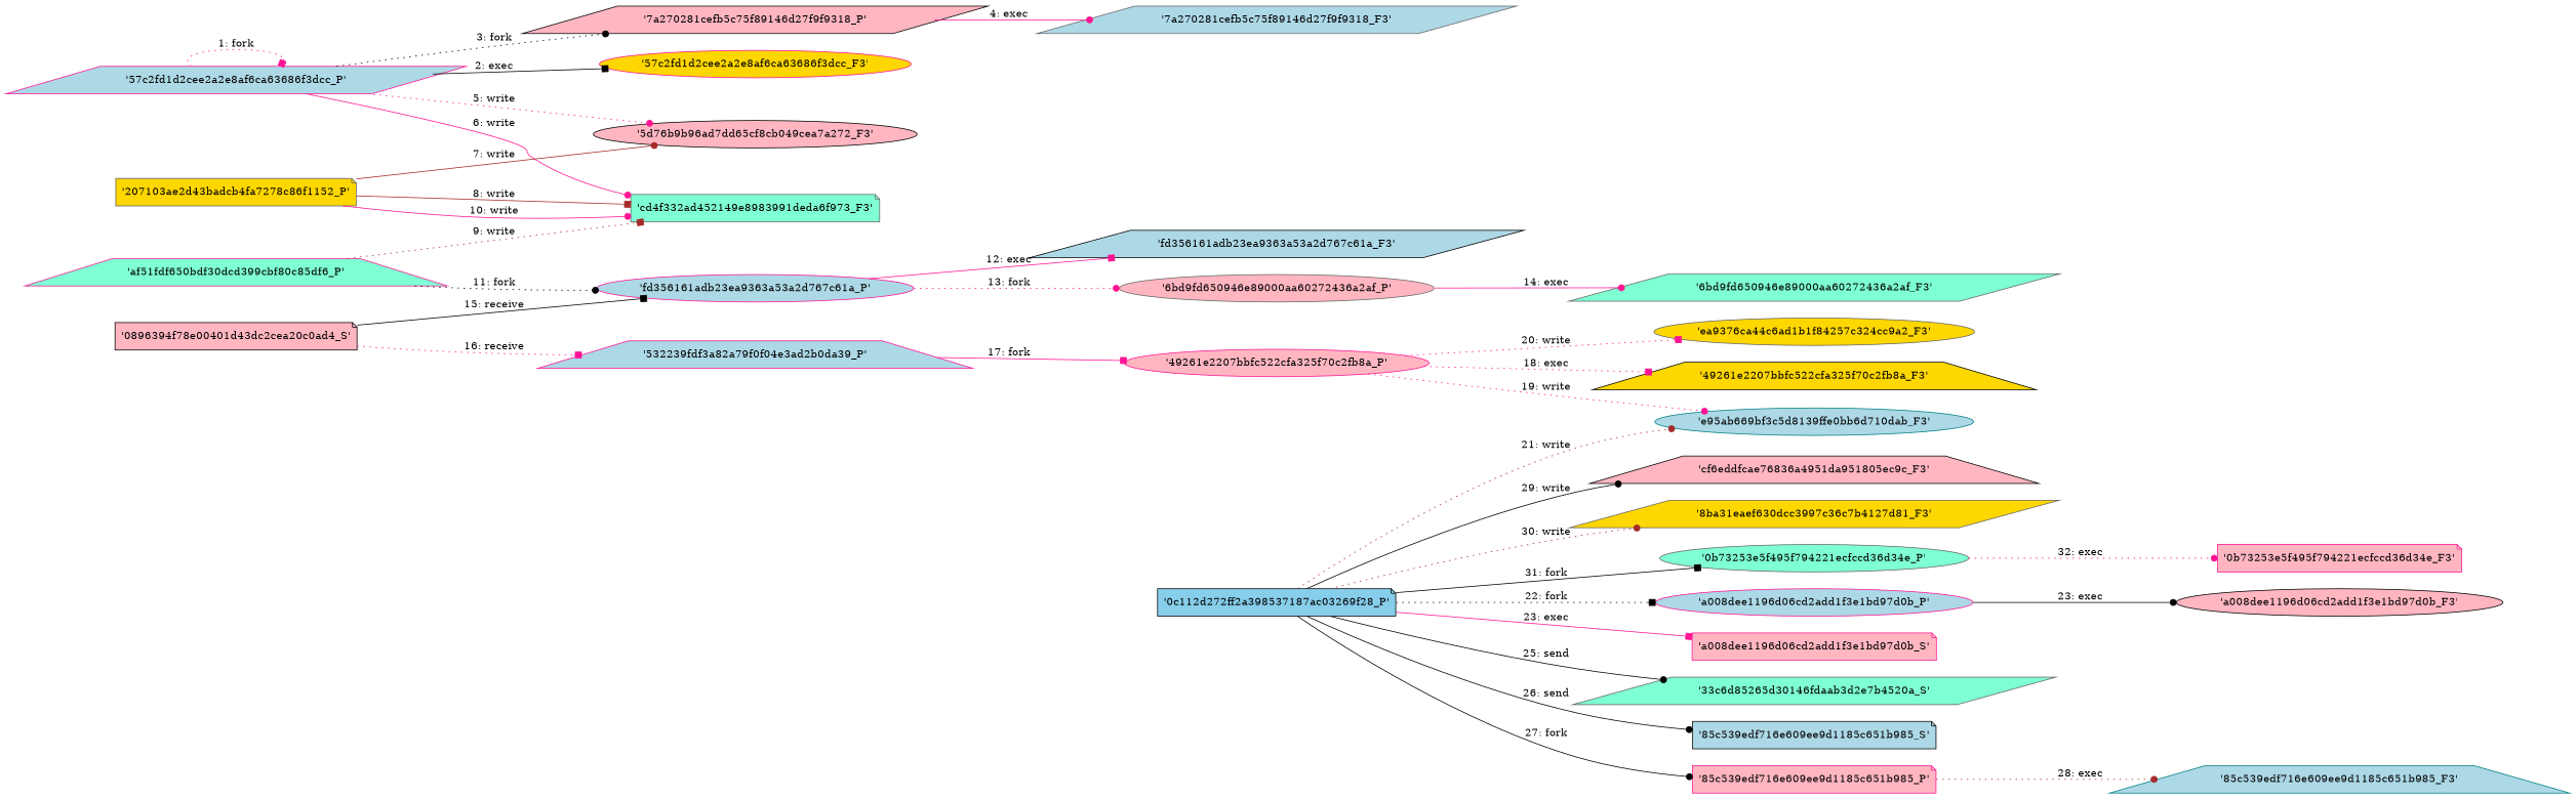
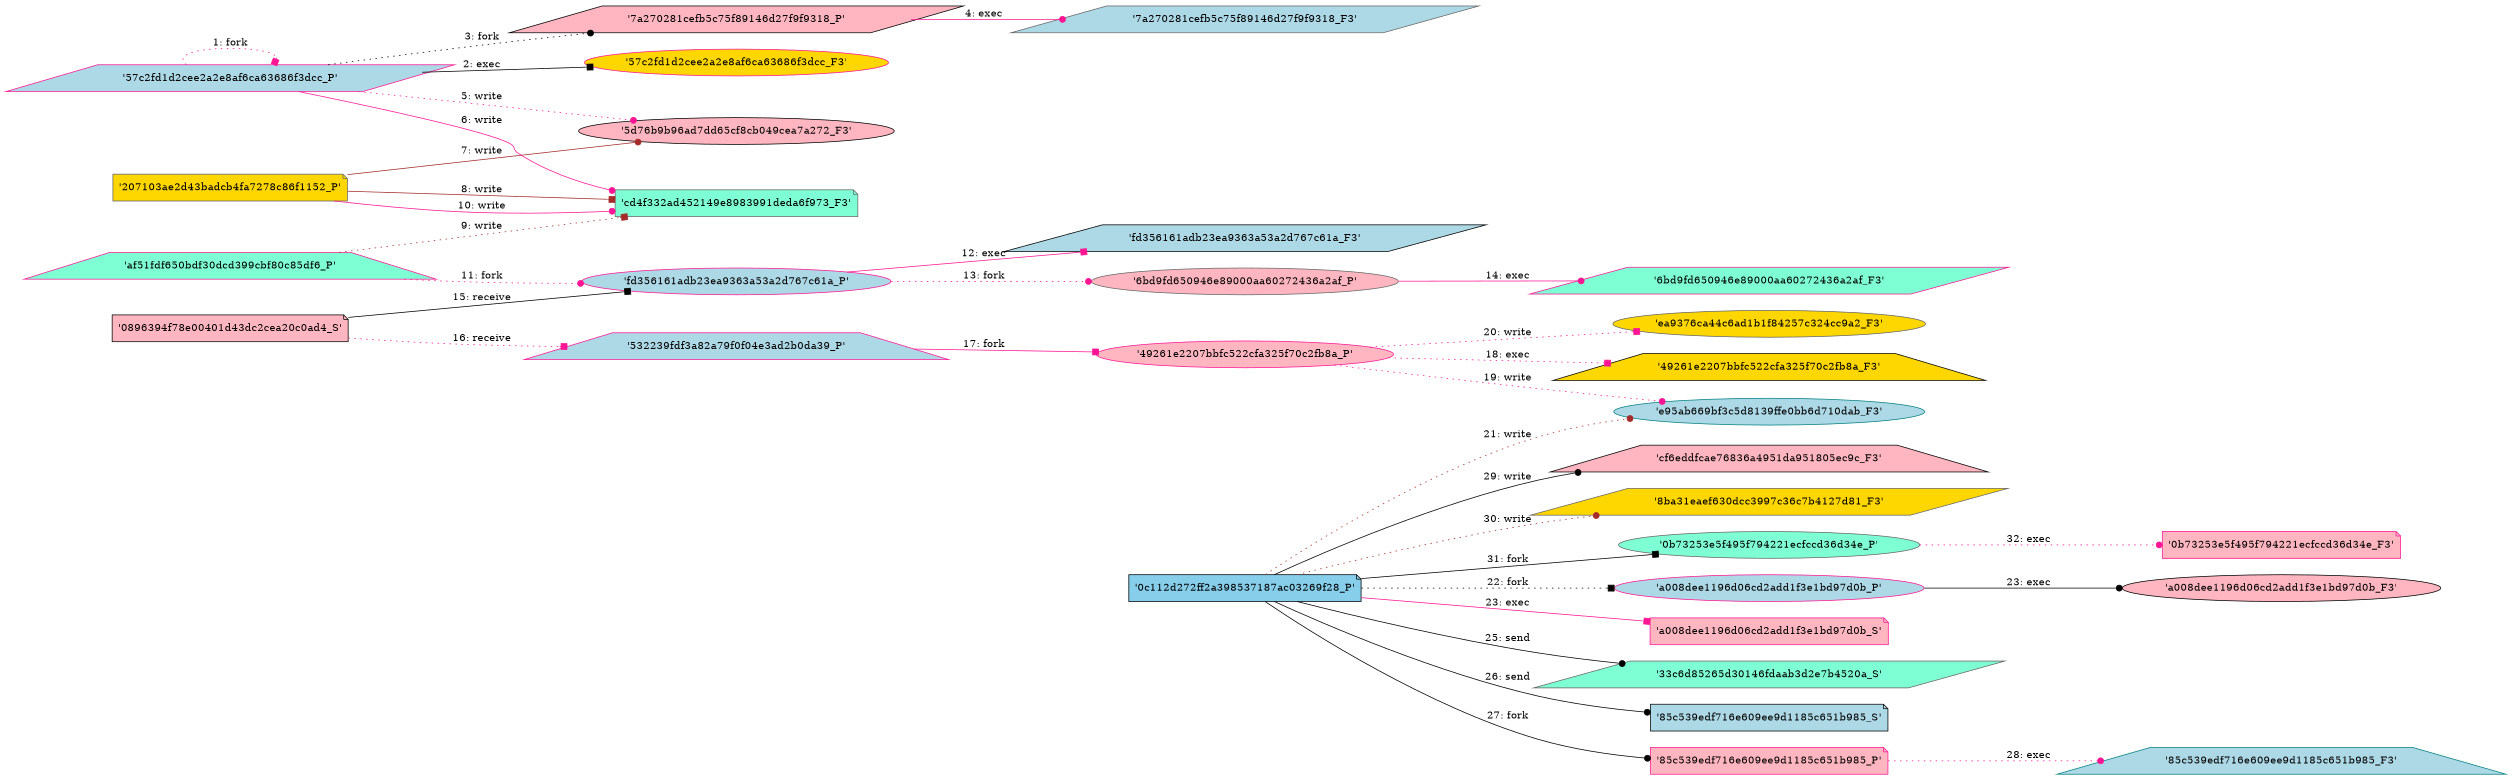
  digraph {
    engine=neato
    fixedsize=false
    fontsize=10
    nodesep=0.3
    rankdir=LR
    ranksep=0
    splines=true
    node [color=deeppink fillcolor=lightpink node_type=Process shape=ellipse style=filled]
    edge [arrowhead=dot color=deeppink style=solid]
    "'57c2fd1d2cee2a2e8af6ca63686f3dcc_P'" [fillcolor=lightblue shape=parallelogram]
    "'57c2fd1d2cee2a2e8af6ca63686f3dcc_F3'" [fillcolor=gold node_type=File]
    "'7a270281cefb5c75f89146d27f9f9318_P'" [color=black shape=parallelogram]
    "'5d76b9b96ad7dd65cf8cb049cea7a272_F3'" [color=black node_type=file]
    "'cd4f332ad452149e8983991deda6f973_F3'" [color=gray40 fillcolor=aquamarine node_type=file shape=note]
    "'7a270281cefb5c75f89146d27f9f9318_F3'" [color=gray40 fillcolor=lightblue node_type=File shape=parallelogram]
    "'207103ae2d43badcb4fa7278c86f1152_P'" [color=gray40 fillcolor=gold shape=note]
    "'af51fdf650bdf30dcd399cbf80c85df6_P'" [fillcolor=aquamarine shape=trapezium]
    "'fd356161adb23ea9363a53a2d767c61a_P'" [fillcolor=lightblue]
    "'fd356161adb23ea9363a53a2d767c61a_F3'" [color=black fillcolor=lightblue node_type=File shape=parallelogram]
    "'6bd9fd650946e89000aa60272436a2af_P'" [color=gray40]
-   "'6bd9fd650946e89000aa60272436a2af_F3'" [color=gray40 fillcolor=aquamarine node_type=File shape=parallelogram]
+   "'6bd9fd650946e89000aa60272436a2af_F3'" [fillcolor=aquamarine node_type=File shape=parallelogram]
    "'0896394f78e00401d43dc2cea20c0ad4_S'" [color=black node_type=Socket shape=note]
    "'532239fdf3a82a79f0f04e3ad2b0da39_P'" [fillcolor=lightblue shape=trapezium]
    "'49261e2207bbfc522cfa325f70c2fb8a_P'"
    "'49261e2207bbfc522cfa325f70c2fb8a_F3'" [color=black fillcolor=gold node_type=File shape=trapezium]
    "'e95ab669bf3c5d8139ffe0bb6d710dab_F3'" [color=teal fillcolor=lightblue node_type=file]
    "'ea9376ca44c6ad1b1f84257c324cc9a2_F3'" [color=gray40 fillcolor=gold node_type=file]
    "'0c112d272ff2a398537187ac03269f28_P'" [color=black fillcolor=skyblue shape=note]
    "'a008dee1196d06cd2add1f3e1bd97d0b_P'" [fillcolor=lightblue]
    "'a008dee1196d06cd2add1f3e1bd97d0b_S'" [node_type=Socket shape=note]
    "'33c6d85265d30146fdaab3d2e7b4520a_S'" [color=gray40 fillcolor=aquamarine node_type=Socket shape=parallelogram]
    "'85c539edf716e609ee9d1185c651b985_S'" [color=black fillcolor=lightblue node_type=Socket shape=note]
    "'85c539edf716e609ee9d1185c651b985_P'" [shape=note]
    "'cf6eddfcae76836a4951da951805ec9c_F3'" [color=black node_type=file shape=trapezium]
    "'8ba31eaef630dcc3997c36c7b4127d81_F3'" [color=gray40 fillcolor=gold node_type=file shape=parallelogram]
    "'0b73253e5f495f794221ecfccd36d34e_P'" [color=gray40 fillcolor=aquamarine]
    "'a008dee1196d06cd2add1f3e1bd97d0b_F3'" [color=black node_type=File]
    "'85c539edf716e609ee9d1185c651b985_F3'" [color=teal fillcolor=lightblue node_type=File shape=trapezium]
    "'0b73253e5f495f794221ecfccd36d34e_F3'" [node_type=File shape=note]
    "'57c2fd1d2cee2a2e8af6ca63686f3dcc_P'" -> "'57c2fd1d2cee2a2e8af6ca63686f3dcc_P'" [arrowhead=box label="1: fork" style=dotted]
    "'57c2fd1d2cee2a2e8af6ca63686f3dcc_P'" -> "'57c2fd1d2cee2a2e8af6ca63686f3dcc_F3'" [arrowhead=box color=black label="2: exec"]
    "'57c2fd1d2cee2a2e8af6ca63686f3dcc_P'" -> "'7a270281cefb5c75f89146d27f9f9318_P'" [color=black label="3: fork" style=dotted]
    "'57c2fd1d2cee2a2e8af6ca63686f3dcc_P'" -> "'5d76b9b96ad7dd65cf8cb049cea7a272_F3'" [label="5: write" style=dotted]
    "'57c2fd1d2cee2a2e8af6ca63686f3dcc_P'" -> "'cd4f332ad452149e8983991deda6f973_F3'" [label="6: write"]
    "'7a270281cefb5c75f89146d27f9f9318_P'" -> "'7a270281cefb5c75f89146d27f9f9318_F3'" [label="4: exec"]
    "'207103ae2d43badcb4fa7278c86f1152_P'" -> "'5d76b9b96ad7dd65cf8cb049cea7a272_F3'" [color=brown label="7: write"]
    "'207103ae2d43badcb4fa7278c86f1152_P'" -> "'cd4f332ad452149e8983991deda6f973_F3'" [arrowhead=box color=brown label="8: write"]
    "'207103ae2d43badcb4fa7278c86f1152_P'" -> "'cd4f332ad452149e8983991deda6f973_F3'" [label="10: write"]
    "'af51fdf650bdf30dcd399cbf80c85df6_P'" -> "'cd4f332ad452149e8983991deda6f973_F3'" [arrowhead=box color=brown label="9: write" style=dotted]
-   "'af51fdf650bdf30dcd399cbf80c85df6_P'" -> "'fd356161adb23ea9363a53a2d767c61a_P'" [color=black label="11: fork" style=dotted]
+   "'af51fdf650bdf30dcd399cbf80c85df6_P'" -> "'fd356161adb23ea9363a53a2d767c61a_P'" [label="11: fork" style=dotted]
    "'fd356161adb23ea9363a53a2d767c61a_P'" -> "'fd356161adb23ea9363a53a2d767c61a_F3'" [arrowhead=box label="12: exec"]
    "'fd356161adb23ea9363a53a2d767c61a_P'" -> "'6bd9fd650946e89000aa60272436a2af_P'" [label="13: fork" style=dotted]
    "'6bd9fd650946e89000aa60272436a2af_P'" -> "'6bd9fd650946e89000aa60272436a2af_F3'" [label="14: exec"]
    "'0896394f78e00401d43dc2cea20c0ad4_S'" -> "'fd356161adb23ea9363a53a2d767c61a_P'" [arrowhead=box color=black label="15: receive"]
    "'0896394f78e00401d43dc2cea20c0ad4_S'" -> "'532239fdf3a82a79f0f04e3ad2b0da39_P'" [arrowhead=box label="16: receive" style=dotted]
    "'532239fdf3a82a79f0f04e3ad2b0da39_P'" -> "'49261e2207bbfc522cfa325f70c2fb8a_P'" [arrowhead=box label="17: fork"]
    "'49261e2207bbfc522cfa325f70c2fb8a_P'" -> "'49261e2207bbfc522cfa325f70c2fb8a_F3'" [arrowhead=box label="18: exec" style=dotted]
    "'49261e2207bbfc522cfa325f70c2fb8a_P'" -> "'e95ab669bf3c5d8139ffe0bb6d710dab_F3'" [label="19: write" style=dotted]
    "'49261e2207bbfc522cfa325f70c2fb8a_P'" -> "'ea9376ca44c6ad1b1f84257c324cc9a2_F3'" [arrowhead=box label="20: write" style=dotted]
    "'0c112d272ff2a398537187ac03269f28_P'" -> "'e95ab669bf3c5d8139ffe0bb6d710dab_F3'" [color=brown label="21: write" style=dotted]
    "'0c112d272ff2a398537187ac03269f28_P'" -> "'a008dee1196d06cd2add1f3e1bd97d0b_P'" [arrowhead=box color=black label="22: fork" style=dotted]
    "'0c112d272ff2a398537187ac03269f28_P'" -> "'a008dee1196d06cd2add1f3e1bd97d0b_S'" [arrowhead=box label="23: exec"]
    "'0c112d272ff2a398537187ac03269f28_P'" -> "'33c6d85265d30146fdaab3d2e7b4520a_S'" [color=black label="25: send"]
    "'0c112d272ff2a398537187ac03269f28_P'" -> "'85c539edf716e609ee9d1185c651b985_S'" [color=black label="26: send"]
    "'0c112d272ff2a398537187ac03269f28_P'" -> "'85c539edf716e609ee9d1185c651b985_P'" [color=black label="27: fork"]
    "'0c112d272ff2a398537187ac03269f28_P'" -> "'cf6eddfcae76836a4951da951805ec9c_F3'" [color=black label="29: write"]
    "'0c112d272ff2a398537187ac03269f28_P'" -> "'8ba31eaef630dcc3997c36c7b4127d81_F3'" [color=brown label="30: write" style=dotted]
    "'0c112d272ff2a398537187ac03269f28_P'" -> "'0b73253e5f495f794221ecfccd36d34e_P'" [arrowhead=box color=black label="31: fork"]
    "'a008dee1196d06cd2add1f3e1bd97d0b_P'" -> "'a008dee1196d06cd2add1f3e1bd97d0b_F3'" [color=black label="23: exec"]
-   "'85c539edf716e609ee9d1185c651b985_P'" -> "'85c539edf716e609ee9d1185c651b985_F3'" [color=brown label="28: exec" style=dotted]
+   "'85c539edf716e609ee9d1185c651b985_P'" -> "'85c539edf716e609ee9d1185c651b985_F3'" [label="28: exec" style=dotted]
    "'0b73253e5f495f794221ecfccd36d34e_P'" -> "'0b73253e5f495f794221ecfccd36d34e_F3'" [label="32: exec" style=dotted]
  }
